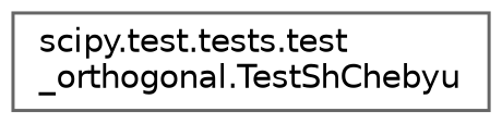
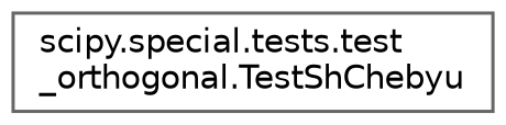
  digraph {
    rankdir=LR
-   n1 [color=grey40 fillcolor=white fontname=Helvetica fontsize=10 height=0.2 label="scipy.test.tests.test\l_orthogonal.TestShChebyu" shape=box style=filled width=0.4]
+   n1 [color=grey40 fillcolor=white fontname=Helvetica fontsize=10 height=0.2 label="scipy.special.tests.test\l_orthogonal.TestShChebyu" shape=box style=filled width=0.4]
  }
